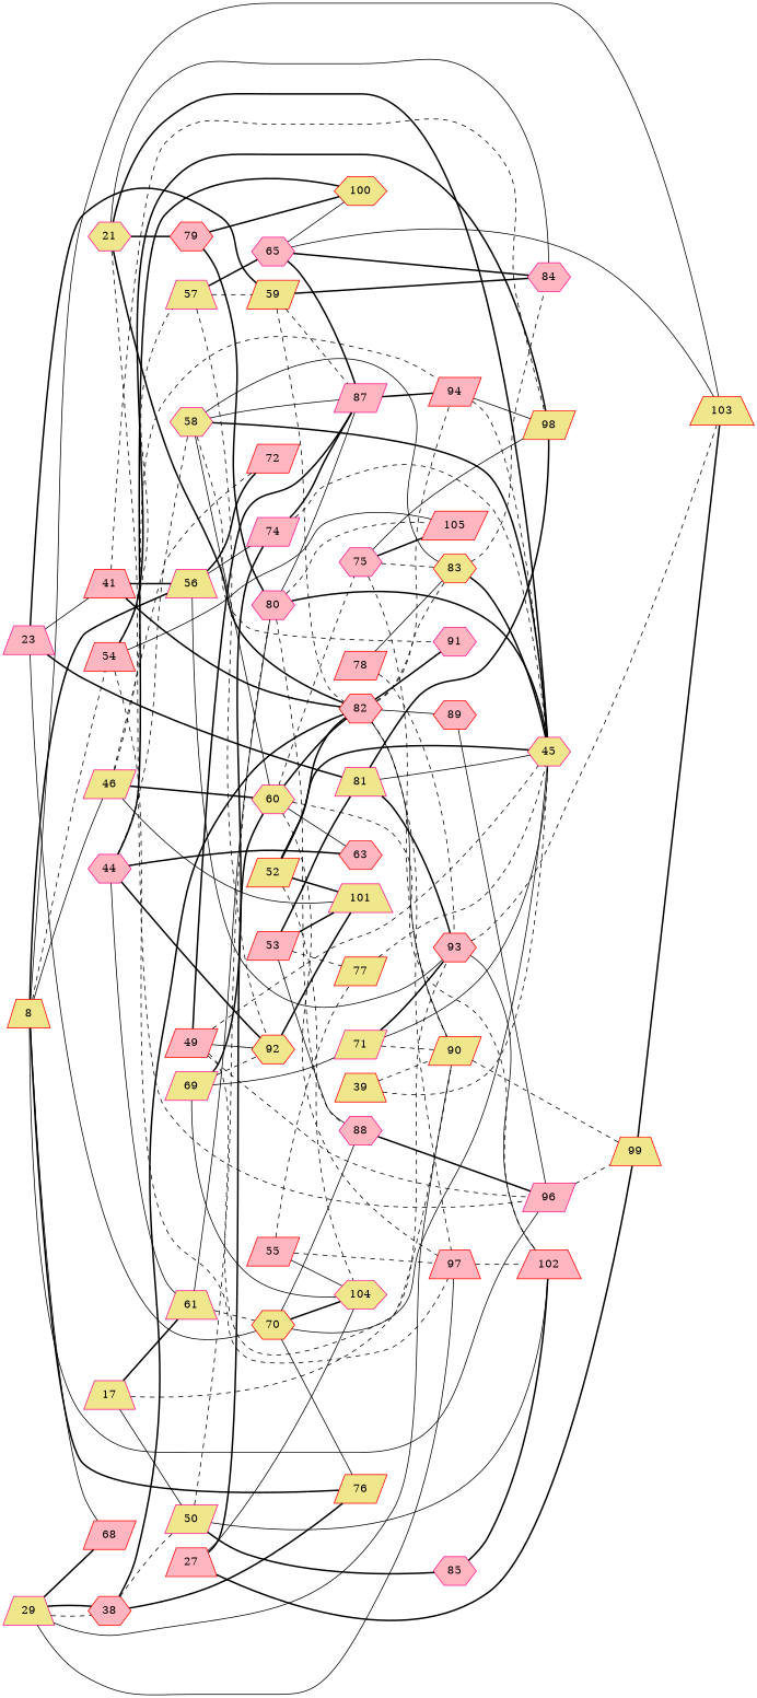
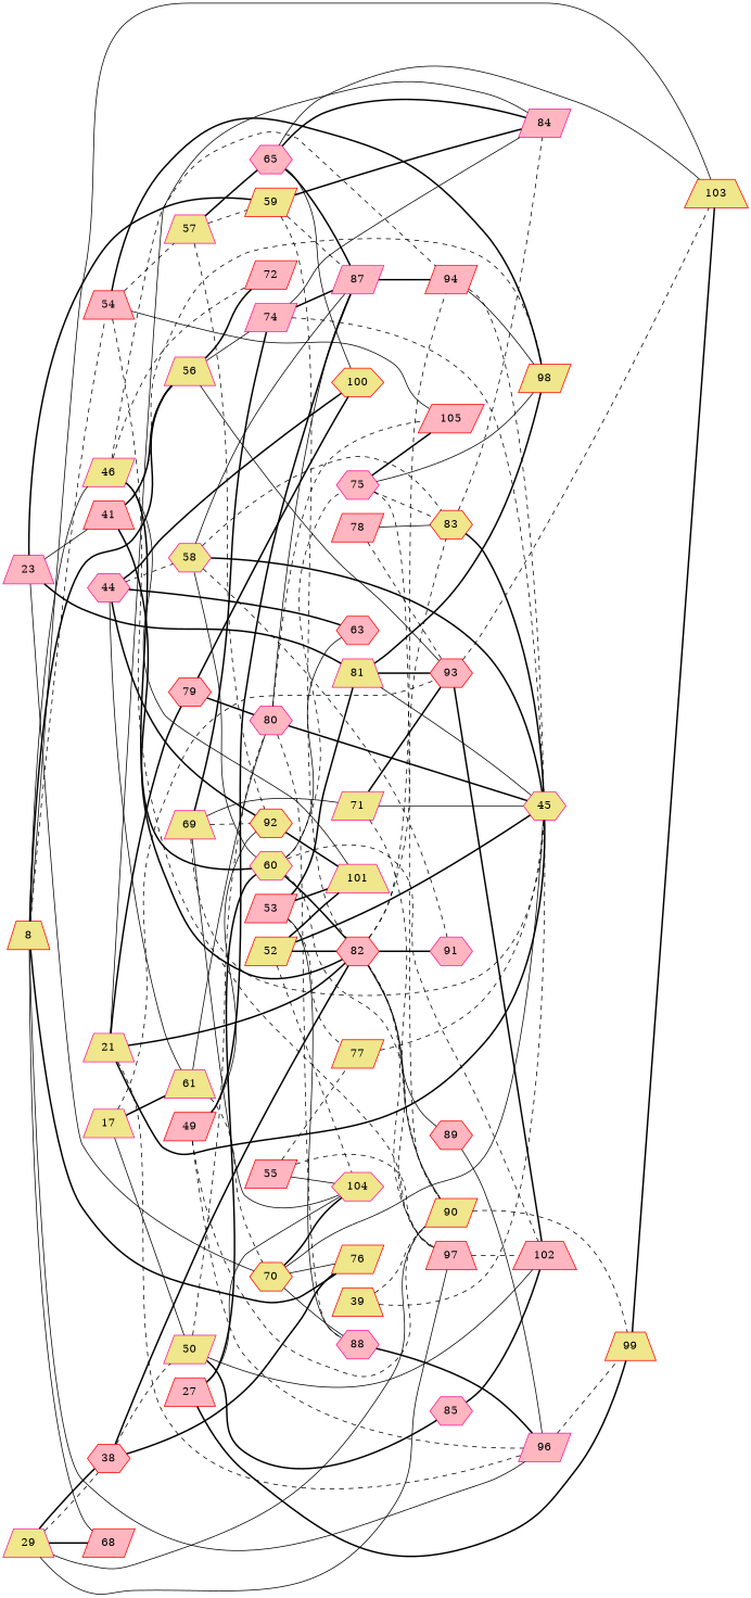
  graph {
    rankdir=LR
    node [color=red fillcolor=lightpink shape=hexagon style=filled]
    edge [style=bold]
    46 [color=deeppink fillcolor=khaki shape=parallelogram super="+7"]
    60 [color=deeppink fillcolor=khaki]
    72 [shape=parallelogram]
    94 [shape=parallelogram super="+51"]
    101 [color=deeppink fillcolor=khaki shape=trapezium]
    8 [fillcolor=khaki shape=trapezium]
    54 [shape=trapezium]
    56 [color=deeppink fillcolor=khaki shape=trapezium]
    68 [shape=parallelogram]
    76 [fillcolor=khaki shape=parallelogram]
    96 [color=deeppink shape=parallelogram super="+37"]
    103 [fillcolor=khaki shape=trapezium]
    97 [shape=trapezium super="+15+24+33+66"]
    98 [fillcolor=khaki shape=parallelogram]
    57 [color=deeppink fillcolor=khaki shape=trapezium]
    105 [shape=parallelogram]
    93 [super="+62"]
    74 [color=deeppink shape=parallelogram super="+36"]
    99 [fillcolor=khaki shape=trapezium super="+40"]
    58 [color=deeppink fillcolor=khaki super="+20"]
    n21 [color=deeppink fillcolor=khaki label=45 super="+13+64+48"]
    87 [color=deeppink shape=parallelogram super="+5+47"]
    83 [fillcolor=khaki super="+22"]
    91 [color=deeppink]
    61 [color=deeppink fillcolor=khaki shape=trapezium super="+2"]
    70 [fillcolor=khaki super="+34"]
    80 [color=deeppink super="+45"]
    50 [color=deeppink fillcolor=khaki shape=parallelogram super="+6"]
    85 [color=deeppink]
    102 [shape=trapezium super="+43"]
    17 [color=deeppink fillcolor=khaki shape=trapezium]
-   21 [color=deeppink fillcolor=khaki]
+   21 [color=deeppink fillcolor=khaki shape=trapezium]
    79
    82 [super="+10+67+73+42"]
-   84 [color=deeppink]
+   84 [color=deeppink shape=parallelogram]
    100 [fillcolor=khaki]
    90 [fillcolor=khaki shape=parallelogram super="+32+11"]
    89
    41 [shape=trapezium super="+14"]
    23 [color=deeppink shape=trapezium]
    59 [fillcolor=khaki shape=parallelogram]
    81 [color=deeppink fillcolor=khaki shape=trapezium]
    104 [color=deeppink fillcolor=khaki]
    88 [color=deeppink super="+35"]
    27 [shape=trapezium]
    63
    75 [color=deeppink super="+19+31"]
    29 [color=deeppink fillcolor=khaki shape=trapezium]
    38
    39 [fillcolor=khaki shape=trapezium]
    44 [color=deeppink]
    92 [fillcolor=khaki super="+4"]
    49 [shape=parallelogram super="+12"]
    52 [fillcolor=khaki shape=parallelogram]
    53 [shape=parallelogram]
    77 [fillcolor=khaki shape=parallelogram]
    65 [color=deeppink]
    55 [shape=parallelogram]
-   69 [color=deeppink fillcolor=khaki shape=parallelogram]
+   69 [color=deeppink fillcolor=khaki shape=trapezium]
    71 [color=deeppink fillcolor=khaki shape=parallelogram]
    78 [shape=parallelogram]
    46 -- 60
    46 -- 72 [style=dashed]
    46 -- 94 [style=dashed]
    46 -- 101 [style=solid]
    60 -- 97 [style=dashed]
    60 -- 102 [style=dashed]
    60 -- 82
    60 -- 63 [style=solid]
    60 -- 75 [style=dashed]
    94 -- 98 [style=solid]
    94 -- n21 [style=dashed weight=2]
    8 -- 46 [style=solid]
    8 -- 54 [style=dashed]
    8 -- 56
    8 -- 68 [style=solid]
    8 -- 76
    8 -- 96 [style=solid weight=2]
    8 -- 103 [style=solid]
    54 -- 97 [style=dashed]
    54 -- 98
    54 -- 57 [style=dashed]
    54 -- 105 [style=solid]
    56 -- 72
    56 -- 93 [style=solid]
    56 -- 74 [style=solid]
    96 -- 99 [style=dashed]
    97 -- 102 [style=dashed]
    57 -- 59 [style=dashed]
    57 -- 92 [style=dashed]
    57 -- 65
    93 -- 103 [style=dashed]
-   93 -- 102 [style=solid]
+   93 -- 102
    74 -- n21 [style=dashed]
    74 -- 87
+   74 -- 84 [style=solid]
    99 -- 103
    58 -- 60 [style=solid]
    58 -- n21
    58 -- 87 [style=solid]
-   58 -- 83 [style=solid weight=2]
+   58 -- 83 [style=dashed weight=2]
    58 -- 91 [style=dashed]
    87 -- 94 [weight=3]
    83 -- n21
    83 -- 84 [style=dashed]
    61 -- 70 [style=dashed]
    61 -- 80 [style=solid weight=2]
    70 -- 76 [style=solid]
    70 -- n21 [style=solid weight=2]
    70 -- 104
    70 -- 88 [style=solid]
    80 -- 105 [style=dashed]
    80 -- n21
    80 -- 87 [style=solid]
    80 -- 88 [style=dashed]
    50 -- 80 [style=dashed]
    50 -- 85
    50 -- 102 [style=solid]
    85 -- 102
    17 -- 93 [style=dashed]
    17 -- 61
    17 -- 50 [style=solid weight=2]
    21 -- 96 [style=dashed]
    21 -- n21
    21 -- 79
    21 -- 82
    21 -- 84 [style=solid]
    79 -- 80
    79 -- 100
    82 -- 94 [style=dashed]
    82 -- 97 [style=dashed weight=4]
    82 -- 83 [style=dashed weight=3]
    82 -- 91
    82 -- 90 [style=solid weight=2]
    82 -- 89 [style=solid]
    90 -- 99 [style=dashed]
    89 -- 96 [style=solid]
    41 -- 56
    41 -- 98 [style=dashed]
    41 -- 82
    23 -- 70 [style=solid]
    23 -- 41 [style=solid]
    23 -- 59
    23 -- 81
    59 -- 87 [style=dashed]
    59 -- 82 [style=dashed]
    59 -- 84
    81 -- 98
    81 -- 93
    81 -- n21 [style=solid]
    88 -- 96
    27 -- 60
    27 -- 99
    27 -- 104 [style=solid]
    75 -- 98 [style=solid weight=2]
    75 -- 105
    75 -- 83 [style=dashed weight=2]
    75 -- 90 [style=dashed]
    29 -- 68
    29 -- 97 [style=solid]
    29 -- 90 [style=solid]
    29 -- 38 [style=dashed]
    29 -- 38
    38 -- 76
    38 -- 50 [style=dashed]
    38 -- 82
    39 -- n21 [style=dashed]
    39 -- 90 [style=dashed]
    44 -- 58 [style=dashed]
    44 -- 61 [style=solid]
    44 -- 100
    44 -- 63
    44 -- 92
    92 -- 101
    49 -- 96 [style=dashed]
-   49 -- n21 [style=dashed]
+   69 -- n21 [style=dashed]
    49 -- 87
    49 -- 90 [style=dashed]
    49 -- 92 [style=solid]
    52 -- 101
    52 -- n21
    52 -- 82
    52 -- 104 [style=dashed]
    53 -- 101
    53 -- 81
    53 -- 88 [style=solid]
    53 -- 77 [style=dashed]
    77 -- n21 [style=dashed]
    65 -- 103 [style=solid]
    65 -- 87
    65 -- 84
    65 -- 100 [style=solid]
    55 -- 97 [style=dashed]
    55 -- 104 [style=solid]
    55 -- 77 [style=dashed]
    69 -- 74
    69 -- 104 [style=solid]
    69 -- 92 [style=dashed]
    69 -- 71 [style=solid]
    71 -- 93
    71 -- n21 [style=solid]
    71 -- 90 [style=dashed]
    78 -- 93 [style=dashed]
    78 -- 83 [style=solid]
  }
